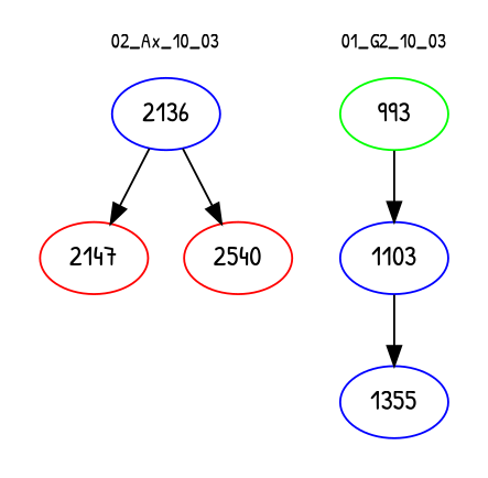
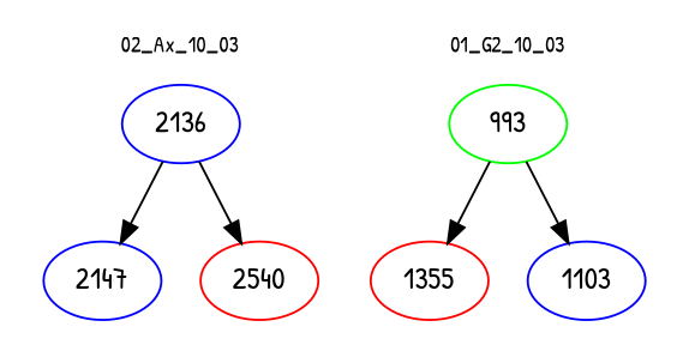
  digraph {
    fontname="Patrick Hand"
    node [color=blue fontname="Patrick Hand"]
    edge [color=black fontname="Patrick Hand"]
    n1 [label=2136]
-   n2 [color=red label=2147]
+   n2 [label=2147]
    n3 [color=red label=2540]
    n4 [color=green label=993]
-   n5 [label=1355]
+   n5 [color=red label=1355]
    n6 [label=1103]
    subgraph cluster_1 {
      color=white
      fontsize=10
      label="02_Ax_10_03"
      n1
      n2
      n3
    }
    subgraph cluster_2 {
      color=white
      fontsize=10
      label="01_G2_10_03"
      n4
      n5
      n6
    }
    n1 -> n2
    n1 -> n3
-   n6 -> n5
+   n4 -> n5
    n4 -> n6
  }
